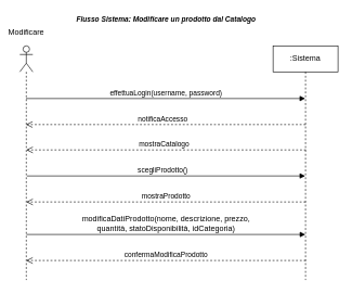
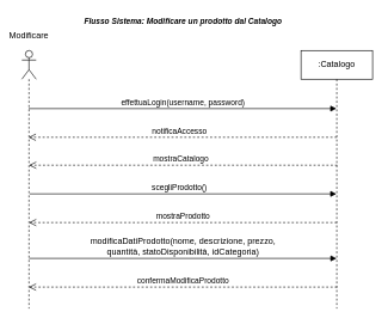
  <mxCell id="0" />
  <mxCell id="1" parent="0" />
  <mxCell id="2" value="" style="shape=umlLifeline;participant=umlActor;perimeter=lifelinePerimeter;whiteSpace=wrap;html=1;container=1;collapsible=0;recursiveResize=0;verticalAlign=top;spacingTop=36;labelBackgroundColor=#ffffff;outlineConnect=0;" parent="1" vertex="1"><mxGeometry x="30" y="70" width="20" height="360" as="geometry" /></mxCell>
- <mxCell id="3" value=":Sistema" style="shape=umlLifeline;perimeter=lifelinePerimeter;whiteSpace=wrap;html=1;container=1;collapsible=0;recursiveResize=0;outlineConnect=0;" parent="1" vertex="1"><mxGeometry x="420" y="70" width="100" height="360" as="geometry" /></mxCell>
+ <mxCell id="3" value=":Catalogo" style="shape=umlLifeline;perimeter=lifelinePerimeter;whiteSpace=wrap;html=1;container=1;collapsible=0;recursiveResize=0;outlineConnect=0;" parent="1" vertex="1"><mxGeometry x="420" y="70" width="100" height="360" as="geometry" /></mxCell>
  <mxCell id="4" value="Modificare" style="text;html=1;strokeColor=none;fillColor=none;align=center;verticalAlign=middle;whiteSpace=wrap;rounded=0;" parent="1" vertex="1"><mxGeometry x="20" y="40" width="40" height="20" as="geometry" /></mxCell>
  <mxCell id="5" value="effettuaLogin(username, password)" style="html=1;verticalAlign=bottom;endArrow=block;" parent="1" edge="1"><mxGeometry width="80" relative="1" as="geometry"><mxPoint x="39.5" y="151" as="sourcePoint" /><mxPoint x="469.5" y="151" as="targetPoint" /><Array as="points"><mxPoint x="270" y="151" /></Array></mxGeometry></mxCell>
  <mxCell id="6" value="notificaAccesso" style="html=1;verticalAlign=bottom;endArrow=open;dashed=1;endSize=8;exitX=0.5;exitY=0.4;exitDx=0;exitDy=0;exitPerimeter=0;" parent="1" edge="1"><mxGeometry x="0.022" relative="1" as="geometry"><mxPoint x="470" y="191" as="sourcePoint" /><mxPoint x="39.5" y="191" as="targetPoint" /><mxPoint as="offset" /></mxGeometry></mxCell>
  <mxCell id="7" value="mostraProdotto" style="html=1;verticalAlign=bottom;endArrow=open;dashed=1;endSize=8;" parent="1" edge="1"><mxGeometry relative="1" as="geometry"><mxPoint x="470" y="310" as="sourcePoint" /><mxPoint x="40" y="310" as="targetPoint" /><Array as="points"><mxPoint x="410.5" y="310" /></Array></mxGeometry></mxCell>
  <mxCell id="8" value="confermaModificaProdotto" style="html=1;verticalAlign=bottom;endArrow=open;dashed=1;endSize=8;fontSize=11;exitX=0.5;exitY=0.8;exitDx=0;exitDy=0;exitPerimeter=0;" parent="1" edge="1"><mxGeometry relative="1" as="geometry"><mxPoint x="470.25" y="400" as="sourcePoint" /><mxPoint x="39.75" y="400" as="targetPoint" /></mxGeometry></mxCell>
  <mxCell id="9" value="&lt;i&gt;&lt;span lang=&quot;it&quot; style=&quot;font-size: 11px ; line-height: 115% ; font-family: &amp;#34;arial&amp;#34; , sans-serif&quot;&gt;Flusso Sistema: &lt;/span&gt;&lt;span style=&quot;font-size: 11px ; line-height: 115% ; font-family: &amp;#34;arial&amp;#34; , sans-serif&quot;&gt;Modificare un prodotto dal Catalogo&lt;/span&gt;&lt;/i&gt;" style="text;html=1;align=center;verticalAlign=middle;resizable=0;points=[];autosize=1;fontSize=11;fontStyle=1" parent="1" vertex="1"><mxGeometry x="100" y="20" width="310" height="20" as="geometry" /></mxCell>
  <mxCell id="10" value="mostraCatalogo" style="html=1;verticalAlign=bottom;endArrow=open;dashed=1;endSize=8;exitX=0.5;exitY=0.4;exitDx=0;exitDy=0;exitPerimeter=0;" edge="1" parent="1"><mxGeometry x="0.024" relative="1" as="geometry"><mxPoint x="470.5" y="230" as="sourcePoint" /><mxPoint x="40" y="230" as="targetPoint" /><mxPoint x="1" as="offset" /></mxGeometry></mxCell>
  <mxCell id="11" value="scegliProdotto()" style="html=1;verticalAlign=bottom;endArrow=block;fontSize=11;" parent="1" edge="1"><mxGeometry x="-0.025" width="80" relative="1" as="geometry"><mxPoint x="41" y="270" as="sourcePoint" /><mxPoint x="469.5" y="270" as="targetPoint" /><mxPoint as="offset" /></mxGeometry></mxCell>
  <mxCell id="12" value="&lt;font style=&quot;font-size: 12px&quot;&gt;modificaDatiProdotto(&lt;font style=&quot;font-size: 12px&quot;&gt;nome, descrizione, prezzo,&lt;br&gt;quantità, statoDisponibilità, idCategoria&lt;/font&gt;)&lt;/font&gt;" style="html=1;verticalAlign=bottom;endArrow=block;fontSize=11;" parent="1" edge="1"><mxGeometry width="80" relative="1" as="geometry"><mxPoint x="40.25" y="360" as="sourcePoint" /><mxPoint x="469.75" y="360" as="targetPoint" /></mxGeometry></mxCell>
